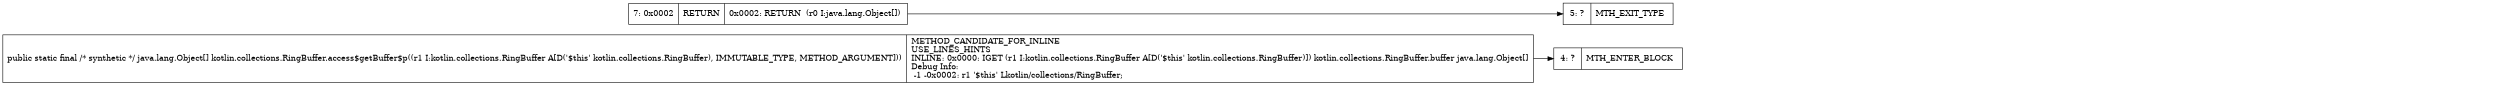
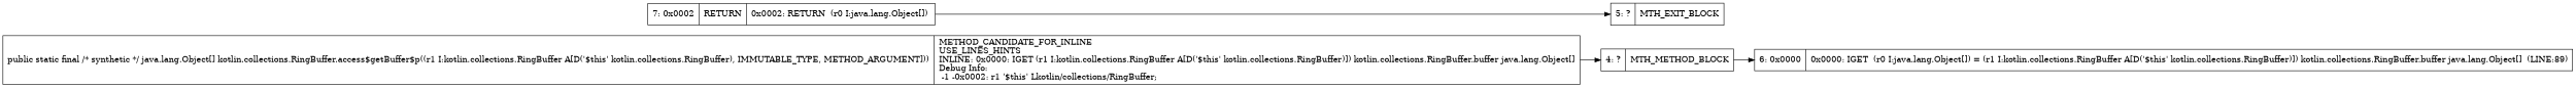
  digraph {
    rankdir=LR
    node [shape=record]
-   n1 [label="{4\:\ ?|MTH_ENTER_BLOCK\l}"]
+   n1 [label="{4\:\ ?|MTH_METHOD_BLOCK\l}"]
+   n2 [label="{6\:\ 0x0000|0x0000: IGET  (r0 I:java.lang.Object[]) = (r1 I:kotlin.collections.RingBuffer A[D('$this' kotlin.collections.RingBuffer)]) kotlin.collections.RingBuffer.buffer java.lang.Object[]  (LINE:89)\l}"]
    n3 [label="{7\:\ 0x0002|RETURN\l|0x0002: RETURN  (r0 I:java.lang.Object[]) \l}"]
-   n4 [label="{5\:\ ?|MTH_EXIT_TYPE\l}"]
+   n4 [label="{5\:\ ?|MTH_EXIT_BLOCK\l}"]
    n5 [label="{public static final \/* synthetic *\/ java.lang.Object[] kotlin.collections.RingBuffer.access$getBuffer$p((r1 I:kotlin.collections.RingBuffer A[D('$this' kotlin.collections.RingBuffer), IMMUTABLE_TYPE, METHOD_ARGUMENT]))  | METHOD_CANDIDATE_FOR_INLINE\lUSE_LINES_HINTS\lINLINE: 0x0000: IGET  (r1 I:kotlin.collections.RingBuffer A[D('$this' kotlin.collections.RingBuffer)]) kotlin.collections.RingBuffer.buffer java.lang.Object[]\lDebug Info:\l  \-1 \-0x0002: r1 '$this' Lkotlin\/collections\/RingBuffer;\l}"]
+   n1 -> n2
    n3 -> n4
    n5 -> n1
  }
